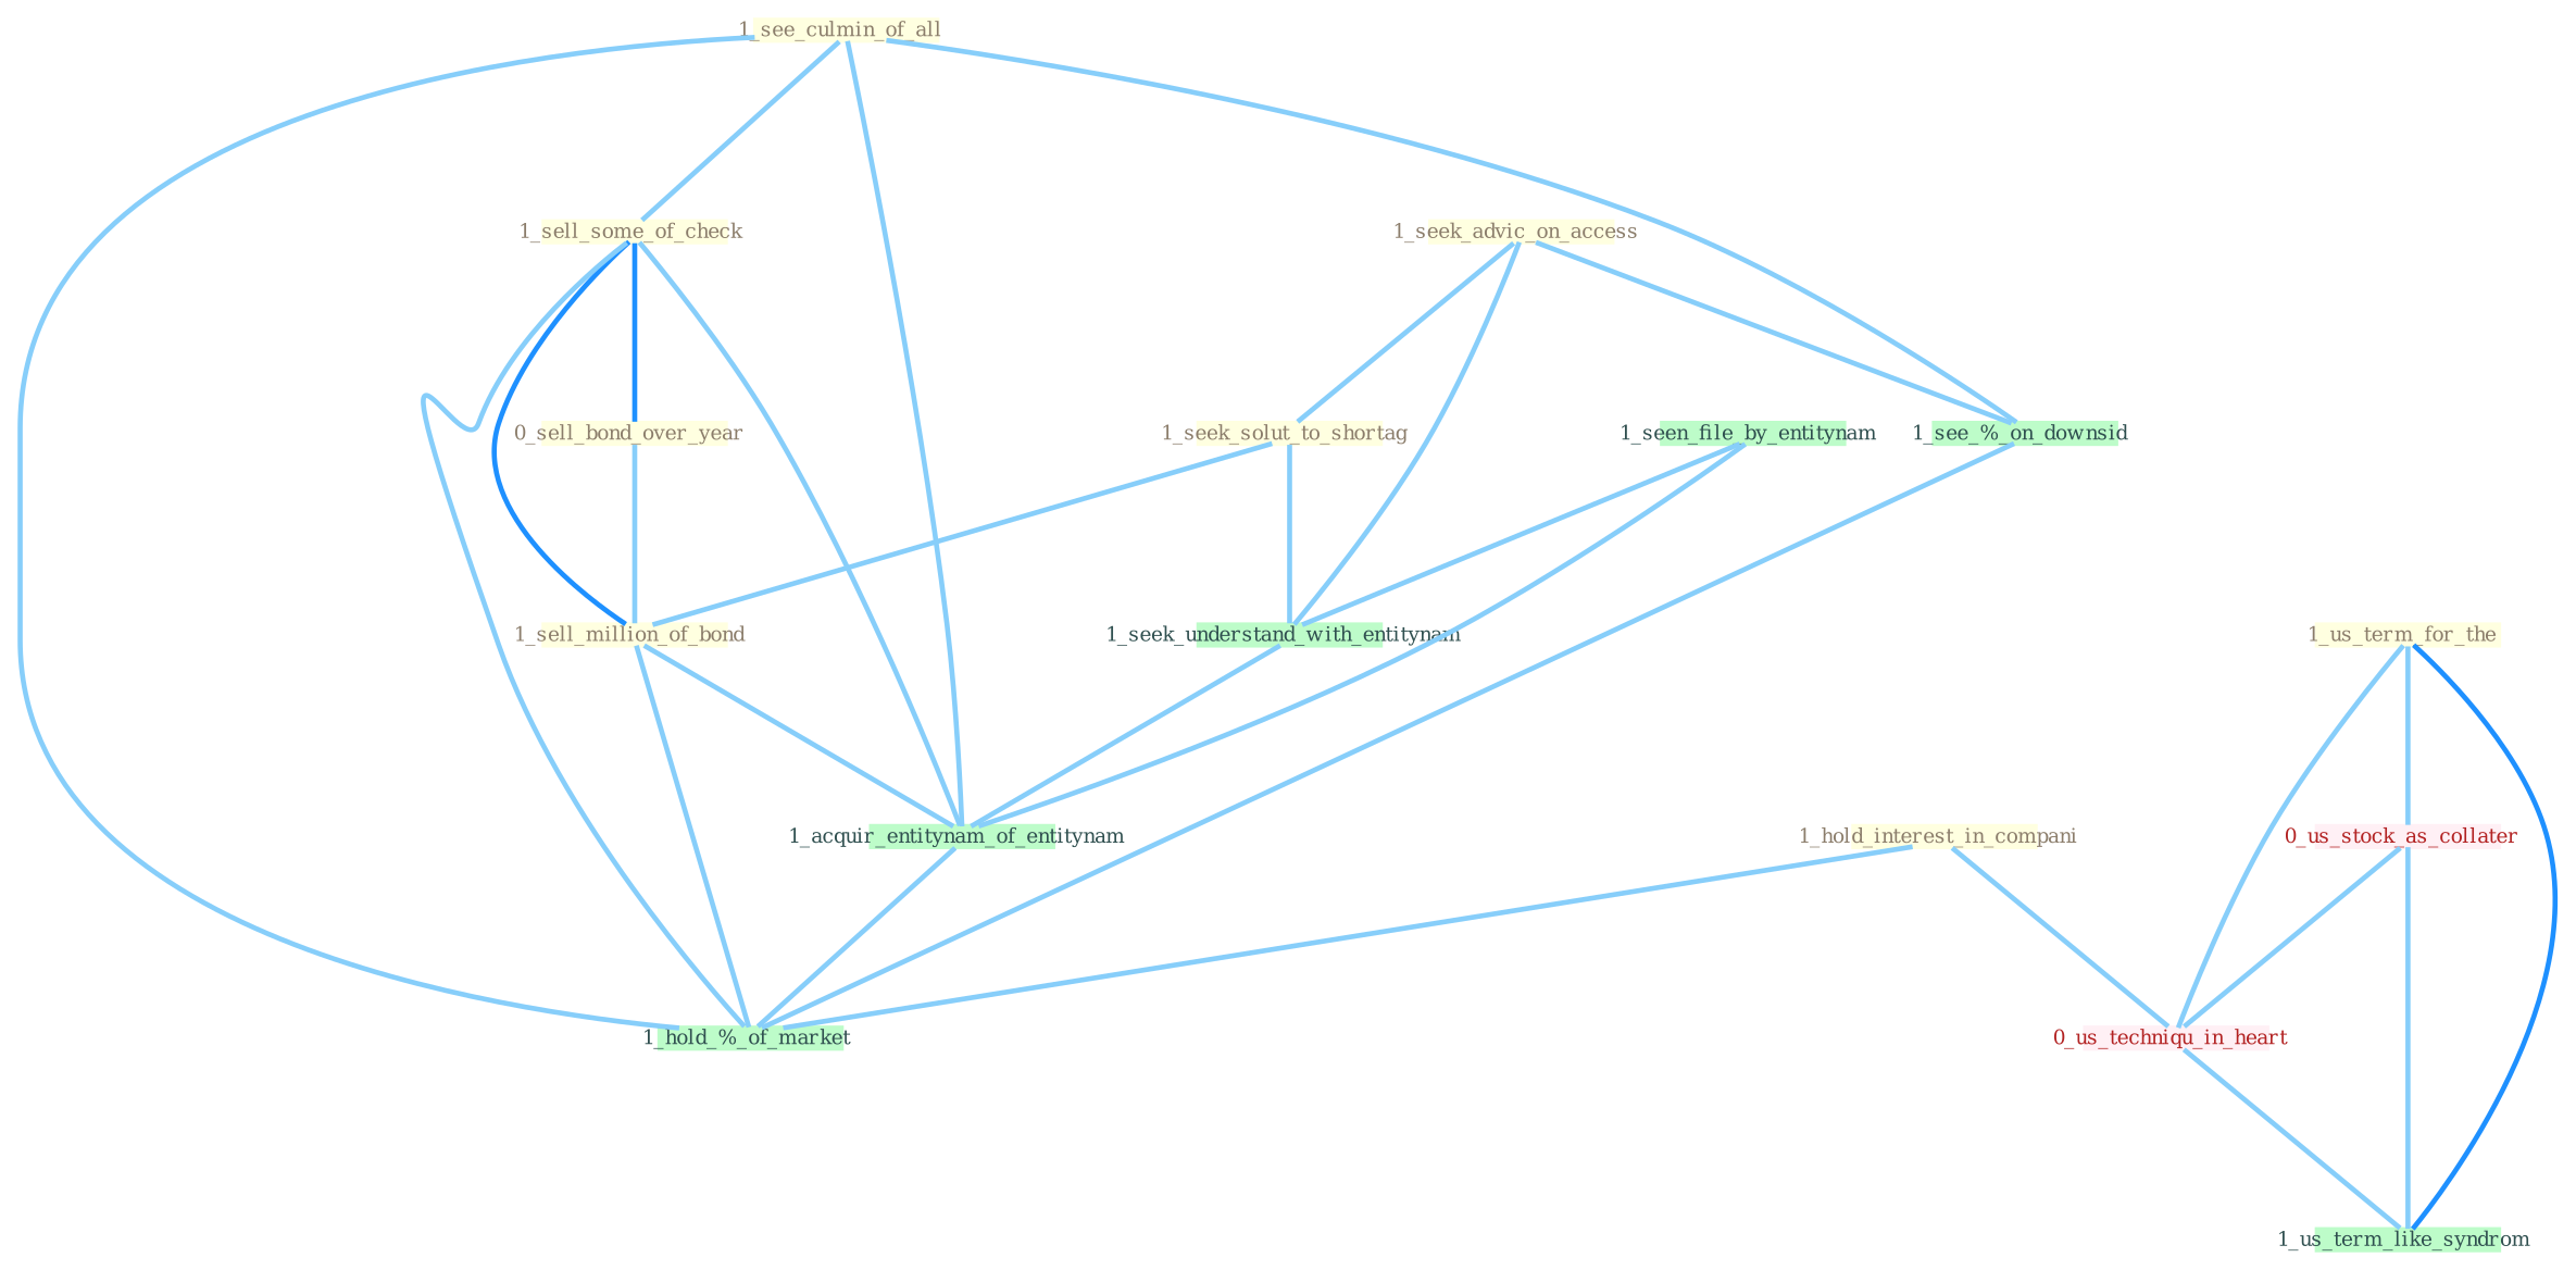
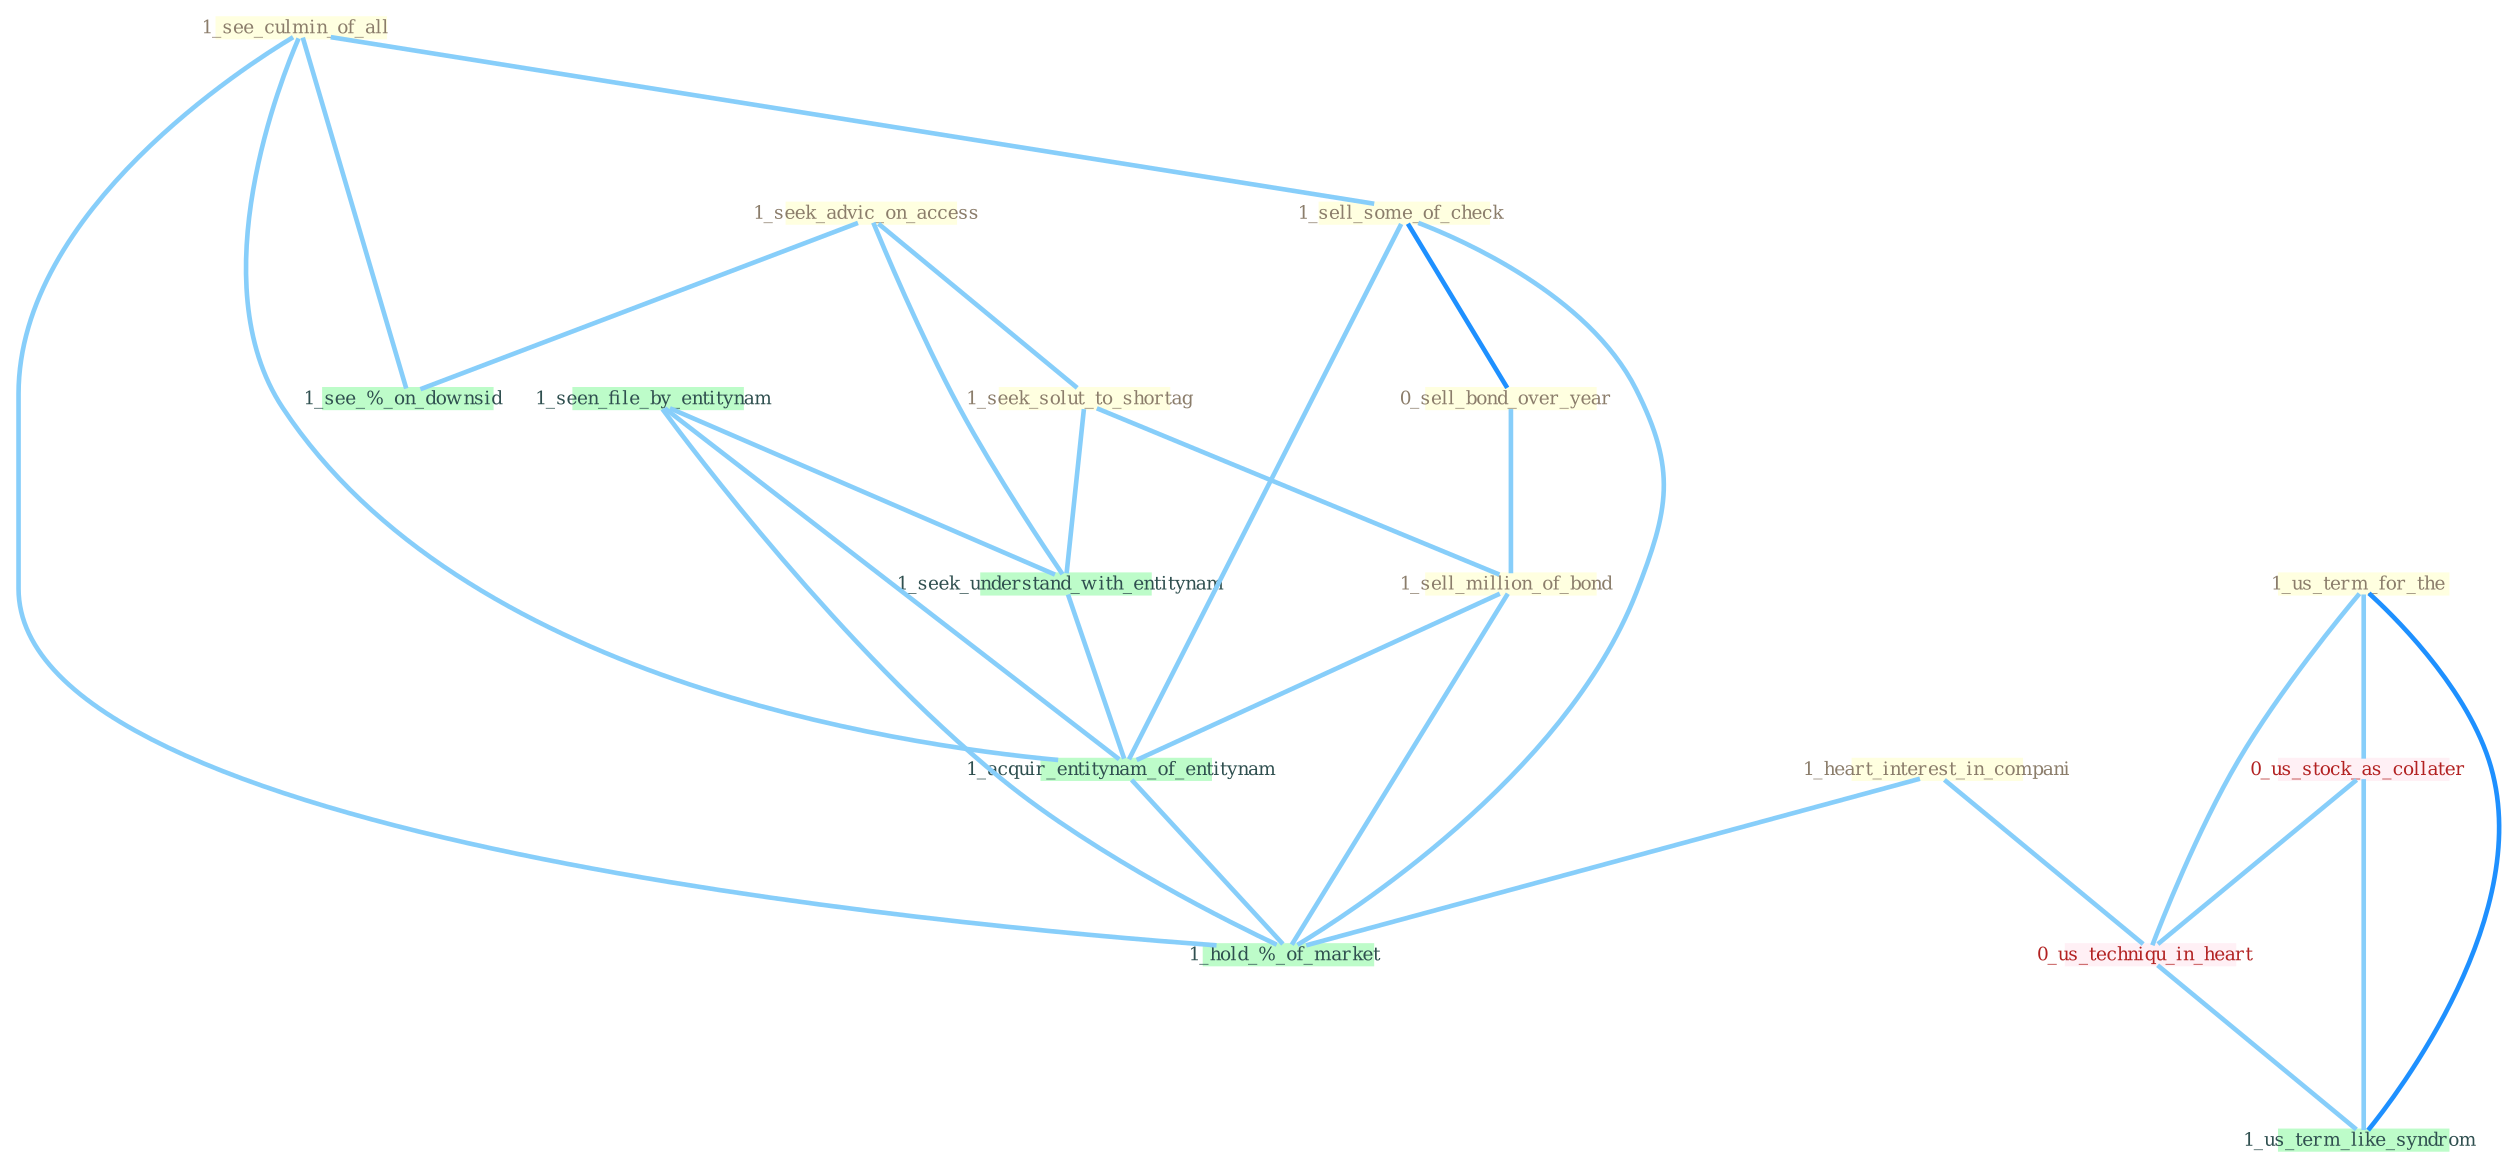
  graph {
    node [color="#ffffe0" fixedsize=true fontcolor="#8b7d6b" fontsize=4 shape=polygon style=filled]
    edge [color="#87cefa" w=1]
    "1_seek_advic_on_access " [height=.06 width=.5]
    "1_us_term_for_the " [height=.06 width=.5]
    "1_seek_solut_to_shortag " [height=.06 width=.5]
    "1_see_culmin_of_all " [height=.06 width=.5]
    "1_sell_some_of_check " [height=.06 width=.5]
    "0_sell_bond_over_year " [height=.06 width=.5]
-   "1_hold_interest_in_compani " [height=.06 width=.5]
+   "1_hold_interest_in_compani " [height=.06 width=.5 label="1_heart_interest_in_compani"]
    "1_sell_million_of_bond " [height=.06 width=.5]
    "0_us_stock_as_collater " [color="#fff0f5" fontcolor="#b22222" height=.06 width=.5]
    "0_us_techniqu_in_heart " [color="#fff0f5" fontcolor="#b22222" height=.06 width=.5]
    "1_seek_understand_with_entitynam " [color="#BDFCC9" fontcolor="#2f4f4f" height=.06 width=.5]
    "1_see_%_on_downsid " [color="#BDFCC9" fontcolor="#2f4f4f" height=.06 width=.5]
    "1_us_term_like_syndrom " [color="#BDFCC9" fontcolor="#2f4f4f" height=.06 width=.5]
    "1_acquir_entitynam_of_entitynam " [color="#BDFCC9" fontcolor="#2f4f4f" height=.06 width=.5]
    "1_hold_%_of_market " [color="#BDFCC9" fontcolor="#2f4f4f" height=.06 width=.5]
    "1_seen_file_by_entitynam " [color="#BDFCC9" fontcolor="#2f4f4f" height=.06 width=.5]
    subgraph sub_1 {
      "1_seek_advic_on_access "
      "1_us_term_for_the "
      "1_seek_solut_to_shortag "
      "1_see_culmin_of_all "
      "1_sell_some_of_check "
      "0_sell_bond_over_year "
      "1_hold_interest_in_compani "
      "1_sell_million_of_bond "
    }
    subgraph sub_2 {
      "0_us_stock_as_collater "
      "0_us_techniqu_in_heart "
    }
    "1_seek_advic_on_access " -- "1_seek_solut_to_shortag "
    "1_seek_advic_on_access " -- "1_seek_understand_with_entitynam "
    "1_seek_advic_on_access " -- "1_see_%_on_downsid "
    "1_us_term_for_the " -- "0_us_stock_as_collater "
    "1_us_term_for_the " -- "0_us_techniqu_in_heart "
    "1_us_term_for_the " -- "1_us_term_like_syndrom " [color="#1e90ff" w=2]
    "1_seek_solut_to_shortag " -- "1_sell_million_of_bond "
    "1_seek_solut_to_shortag " -- "1_seek_understand_with_entitynam "
    "1_see_culmin_of_all " -- "1_sell_some_of_check "
    "1_see_culmin_of_all " -- "1_see_%_on_downsid "
    "1_see_culmin_of_all " -- "1_acquir_entitynam_of_entitynam "
    "1_see_culmin_of_all " -- "1_hold_%_of_market "
    "1_sell_some_of_check " -- "0_sell_bond_over_year " [color="#1e90ff"]
-   "1_sell_some_of_check " -- "1_sell_million_of_bond " [color="#1e90ff" w=2]
    "1_sell_some_of_check " -- "1_acquir_entitynam_of_entitynam "
    "1_sell_some_of_check " -- "1_hold_%_of_market "
    "0_sell_bond_over_year " -- "1_sell_million_of_bond "
    "1_hold_interest_in_compani " -- "0_us_techniqu_in_heart "
    "1_hold_interest_in_compani " -- "1_hold_%_of_market "
    "1_sell_million_of_bond " -- "1_acquir_entitynam_of_entitynam "
    "1_sell_million_of_bond " -- "1_hold_%_of_market "
    "0_us_stock_as_collater " -- "0_us_techniqu_in_heart "
    "0_us_stock_as_collater " -- "1_us_term_like_syndrom "
    "0_us_techniqu_in_heart " -- "1_us_term_like_syndrom "
    "1_seek_understand_with_entitynam " -- "1_acquir_entitynam_of_entitynam "
-   "1_see_%_on_downsid " -- "1_hold_%_of_market "
+   "1_seen_file_by_entitynam " -- "1_hold_%_of_market "
    "1_acquir_entitynam_of_entitynam " -- "1_hold_%_of_market "
    "1_seen_file_by_entitynam " -- "1_seek_understand_with_entitynam "
    "1_seen_file_by_entitynam " -- "1_acquir_entitynam_of_entitynam "
  }
